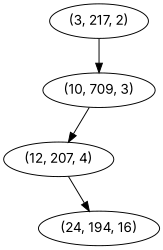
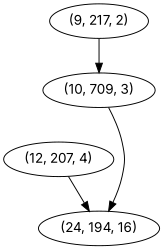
  digraph {
    fontname=Inter
    node [fontname=Inter]
    edge [fontname=Inter]
    n1 [label="(10, 709, 3)"]
-   "(3, 217, 2)"
+   "(3, 217, 2)" [label="(9, 217, 2)"]
    "(12, 207, 4)"
    "(24, 194, 16)"
-   n1 -> "(12, 207, 4)"
+   n1 -> "(24, 194, 16)"
    "(3, 217, 2)" -> n1
    "(12, 207, 4)" -> "(24, 194, 16)"
  }
